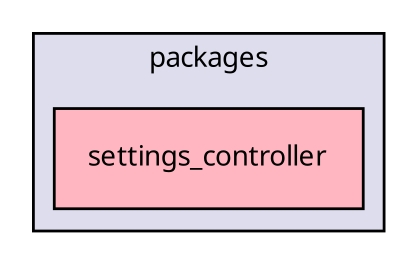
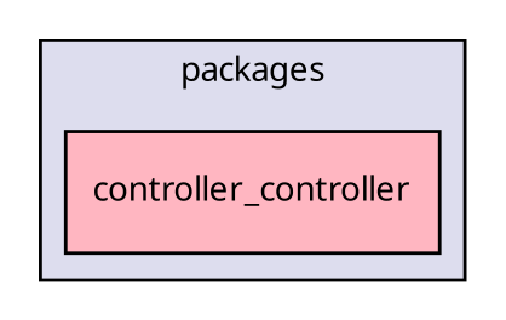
  digraph {
    compound=true
-   n1 [fillcolor=lightpink fontname="FreeSans.ttf" fontsize=10 label=settings_controller pencolor=black shape=box style=filled]
+   n1 [fillcolor=lightpink fontname="FreeSans.ttf" fontsize=10 label=controller_controller pencolor=black shape=box style=filled]
    subgraph cluster_1 {
      bgcolor="#ddddee"
      fontname="FreeSans.ttf"
      fontsize=10
      label=packages
      pencolor=black
      n1
    }
  }
